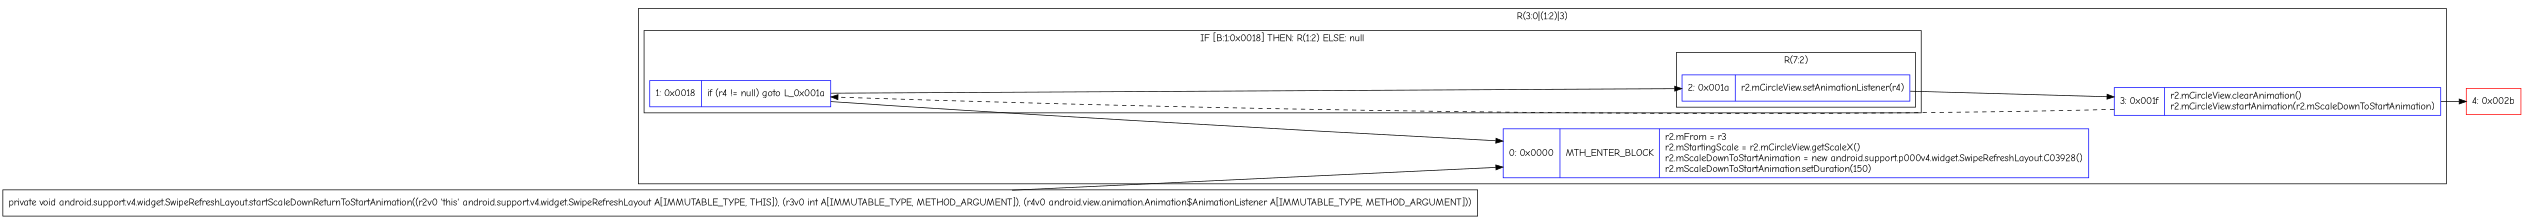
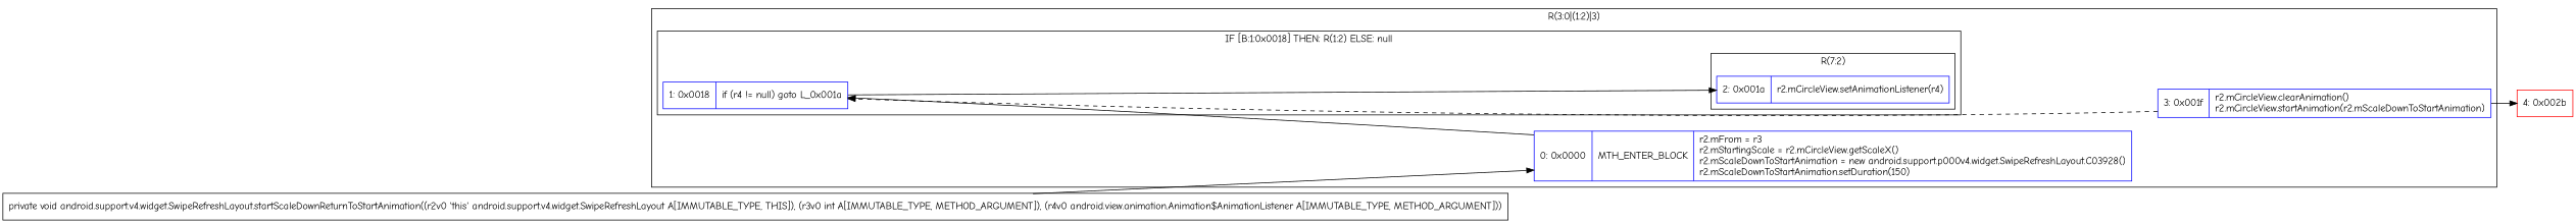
  digraph {
    fontname="Comic Neue"
    rankdir=LR
    node [color=blue fontname="Comic Neue" shape=record]
    edge [fontname="Comic Neue"]
    n1 [label="{2\:\ 0x001a|r2.mCircleView.setAnimationListener(r4)\l}"]
    n2 [label="{1\:\ 0x0018|if (r4 != null) goto L_0x001a\l}"]
    n3 [label="{0\:\ 0x0000|MTH_ENTER_BLOCK\l|r2.mFrom = r3\lr2.mStartingScale = r2.mCircleView.getScaleX()\lr2.mScaleDownToStartAnimation = new android.support.p000v4.widget.SwipeRefreshLayout.C03928()\lr2.mScaleDownToStartAnimation.setDuration(150)\l}"]
    n4 [label="{3\:\ 0x001f|r2.mCircleView.clearAnimation()\lr2.mCircleView.startAnimation(r2.mScaleDownToStartAnimation)\l}"]
    n5 [color=red label="{4\:\ 0x002b}"]
    n6 [label="{private void android.support.v4.widget.SwipeRefreshLayout.startScaleDownReturnToStartAnimation((r2v0 'this' android.support.v4.widget.SwipeRefreshLayout A[IMMUTABLE_TYPE, THIS]), (r3v0 int A[IMMUTABLE_TYPE, METHOD_ARGUMENT]), (r4v0 android.view.animation.Animation$AnimationListener A[IMMUTABLE_TYPE, METHOD_ARGUMENT])) }" color=""]
    subgraph cluster_1 {
      label="R(3:0|(1:2)|3)"
      n3
      n4
      subgraph cluster_2 {
        label="IF [B:1:0x0018] THEN: R(1:2) ELSE: null"
        n2
        subgraph cluster_3 {
          label="R(7:2)"
          n1
        }
      }
    }
-   n1 -> n4
    n2 -> n1
-   n2 -> n3
+   n3 -> n2
    n4 -> n2 [style=dashed]
    n4 -> n5
    n6 -> n3
  }
